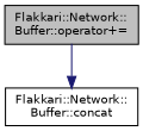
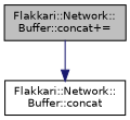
  digraph {
    rankdir=TB
    node [color=black fontname=Helvetica fontsize=10 shape=record style=filled]
-   n1 [fillcolor=grey75 fontcolor=black height=0.2 label="Flakkari::Network::\lBuffer::operator+=" width=0.4]
+   n1 [fillcolor=grey75 fontcolor=black height=0.2 label="Flakkari::Network::\lBuffer::concat+=" width=0.4]
    n2 [fillcolor=white height=0.2 label="Flakkari::Network::\lBuffer::concat" width=0.4]
    n1 -> n2 [color=midnightblue fontname=Helvetica fontsize=10 labelfontname=Helvetica labelfontsize=10 style=solid]
  }
